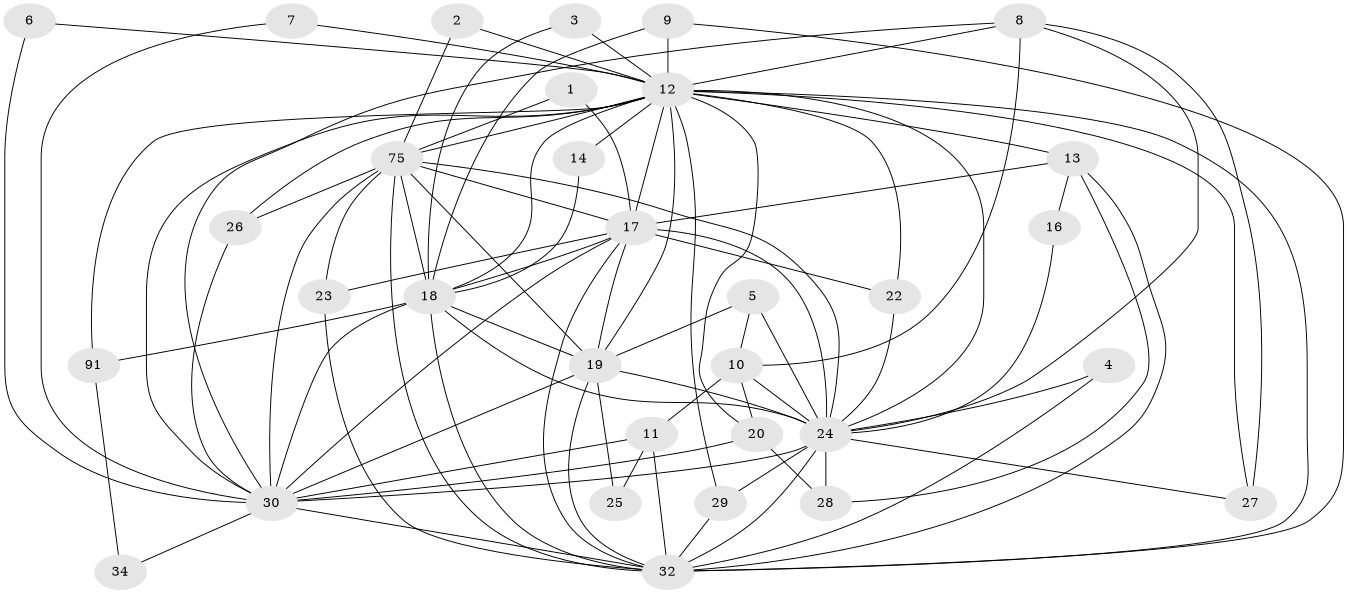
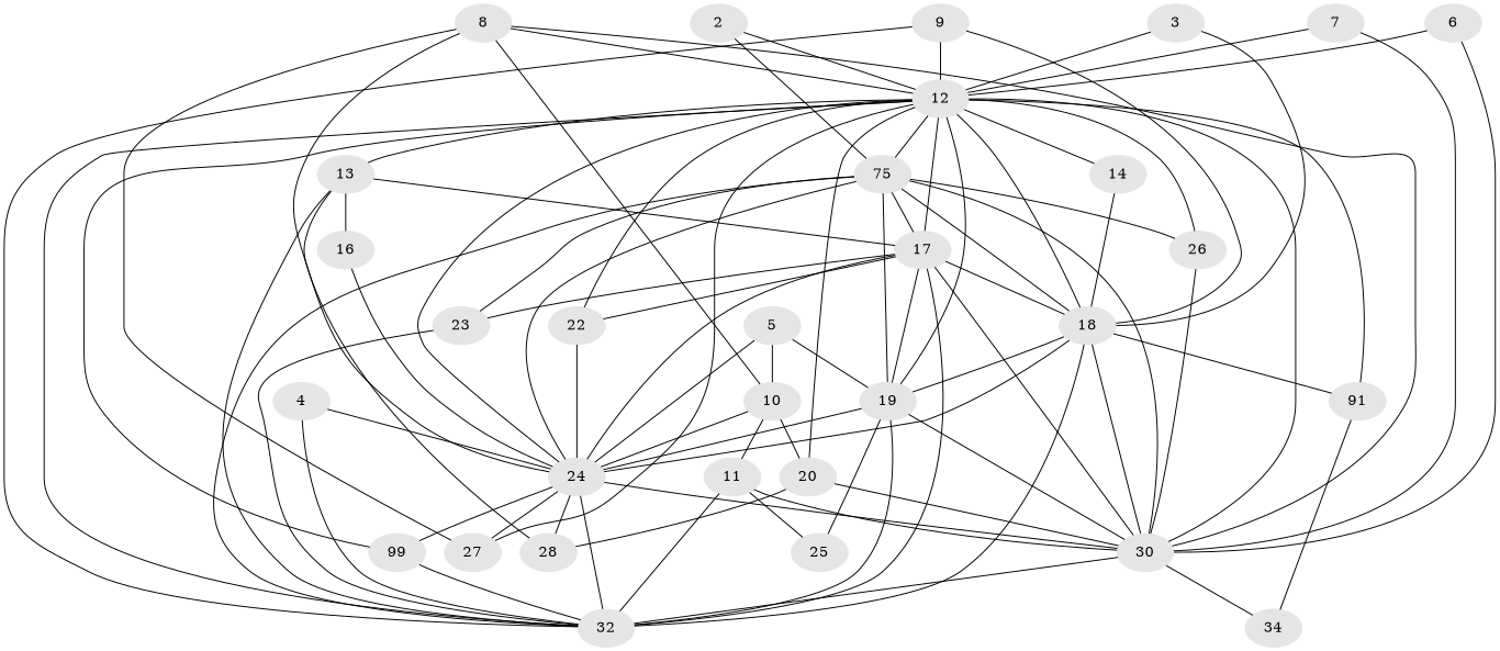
  graph {
    node [color=gray90 style=filled]
    edge [weight=1.0]
    n1 [label=75]
-   1
    17
    18
    24
    32
    19
    30
    26
    23
    22
    2
    12
    27
    20
    13
    14
    n18 [label=91]
-   29
+   29 [label=99]
    3
    4
    28
    5
    10
    11
    25
    6
    n28 [label=34]
    7
    8
    9
    16
    n1 -- 17
    n1 -- 18
    n1 -- 24 [weight=2.0]
    n1 -- 32
    n1 -- 19
    n1 -- 30 [weight=3.0]
    n1 -- 26
    n1 -- 23
-   1 -- n1
-   1 -- 17
    17 -- 18 [weight=2.0]
    17 -- 24 [weight=2.0]
    17 -- 32
    17 -- 19
    17 -- 30
    17 -- 23
    17 -- 22
    18 -- 24 [weight=2.0]
    18 -- 32 [weight=2.0]
    18 -- 19
    18 -- 30 [weight=2.0]
    18 -- n18
    24 -- 32 [weight=2.0]
    24 -- 30 [weight=2.0]
    24 -- 27
    24 -- 29
    24 -- 28
    19 -- 24 [weight=3.0]
    19 -- 32
    19 -- 30
    19 -- 25
    30 -- 32 [weight=2.0]
    30 -- n28
    26 -- 30
    23 -- 32
    22 -- 24
    2 -- n1
    2 -- 12
    12 -- n1 [weight=2.0]
    12 -- 17 [weight=2.0]
    12 -- 18 [weight=2.0]
    12 -- 24 [weight=5.0]
    12 -- 32 [weight=2.0]
    12 -- 19 [weight=3.0]
    12 -- 30 [weight=3.0]
    12 -- 26
    12 -- 22
    12 -- 27
    12 -- 20
    12 -- 13
    12 -- 14
    12 -- n18 [weight=2.0]
    12 -- 29
    20 -- 30
    20 -- 28
    13 -- 17 [weight=2.0]
    13 -- 32
    13 -- 28
    13 -- 16
    14 -- 18
    n18 -- n28
    29 -- 32
    3 -- 18
    3 -- 12
    4 -- 24
    4 -- 32
    5 -- 24
    5 -- 19
    5 -- 10
    10 -- 24
    10 -- 20
    10 -- 11
    11 -- 32
    11 -- 30
    11 -- 25
    6 -- 30
    6 -- 12
    7 -- 30
    7 -- 12
    8 -- 24
    8 -- 30
    8 -- 12
    8 -- 27
    8 -- 10
    9 -- 18
    9 -- 32
    9 -- 12
    16 -- 24
  }
